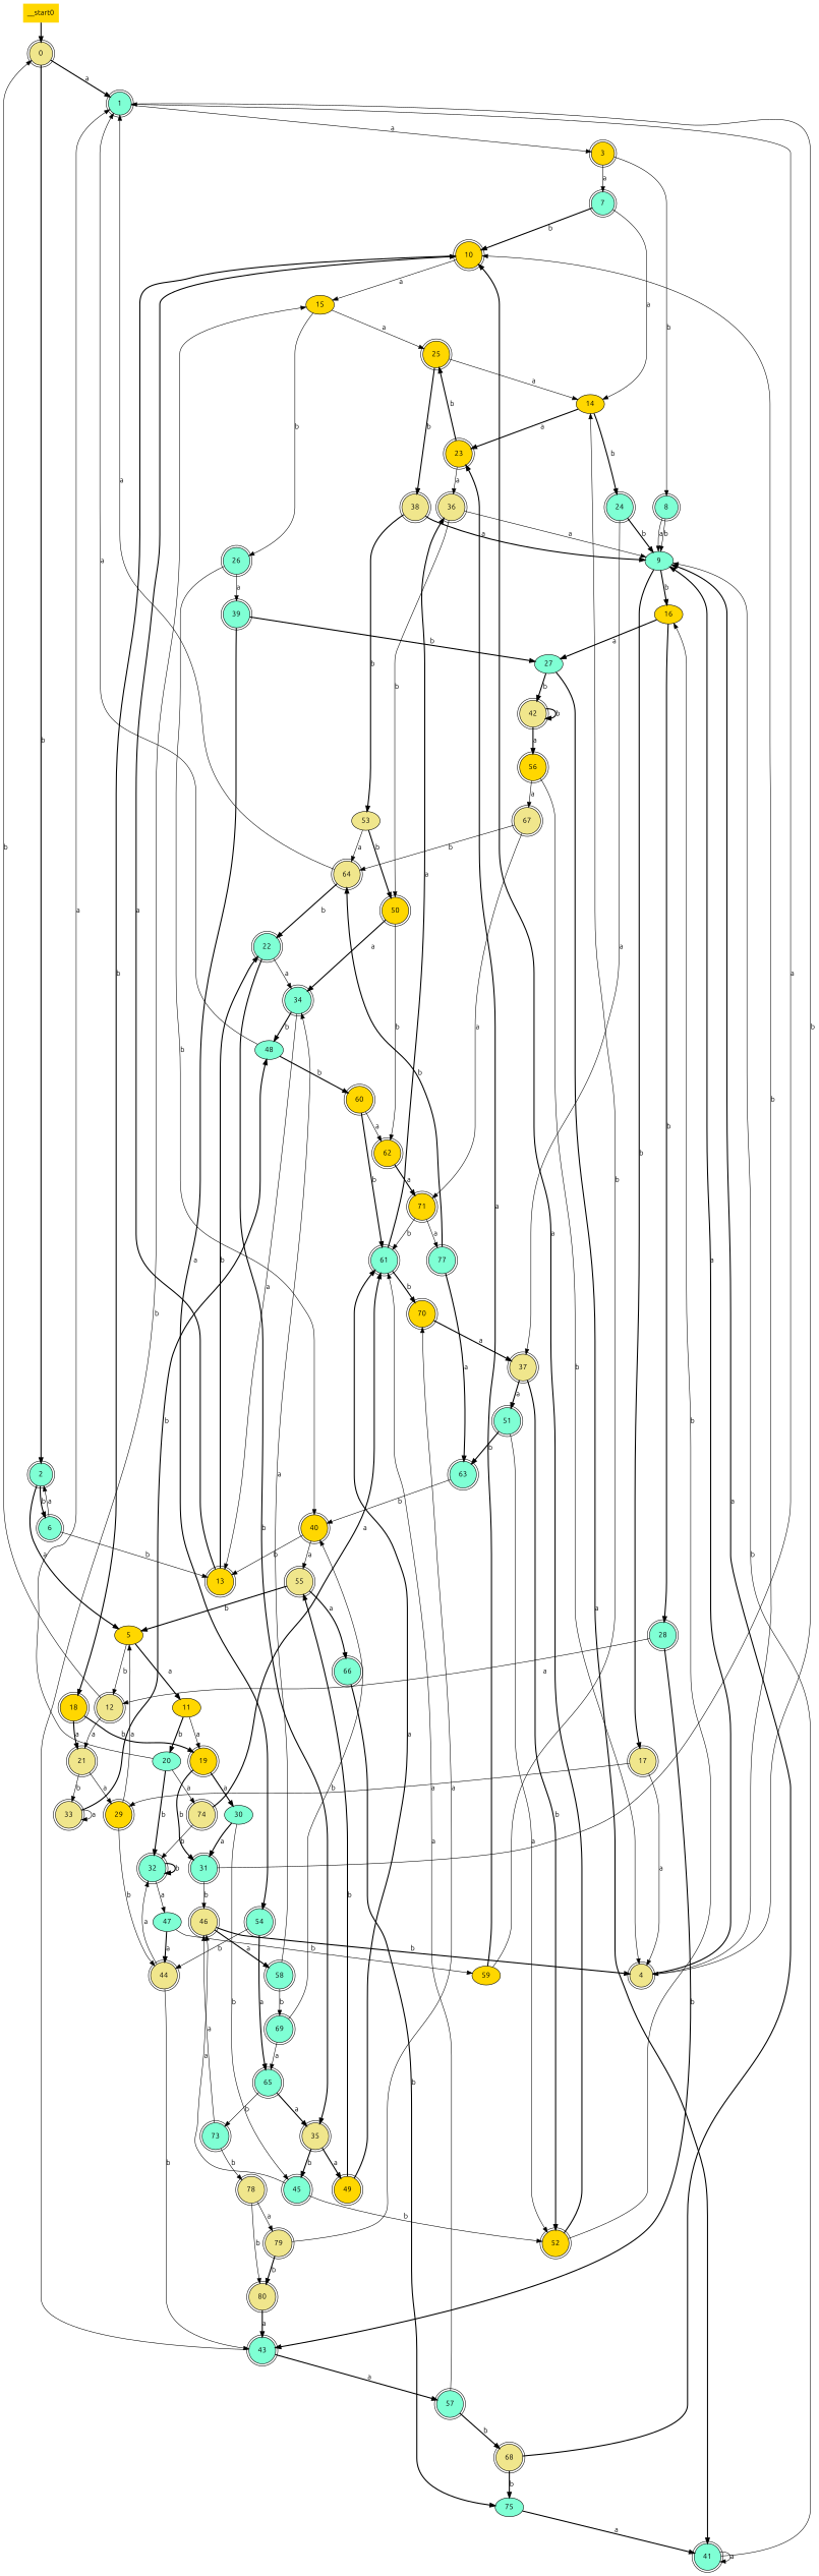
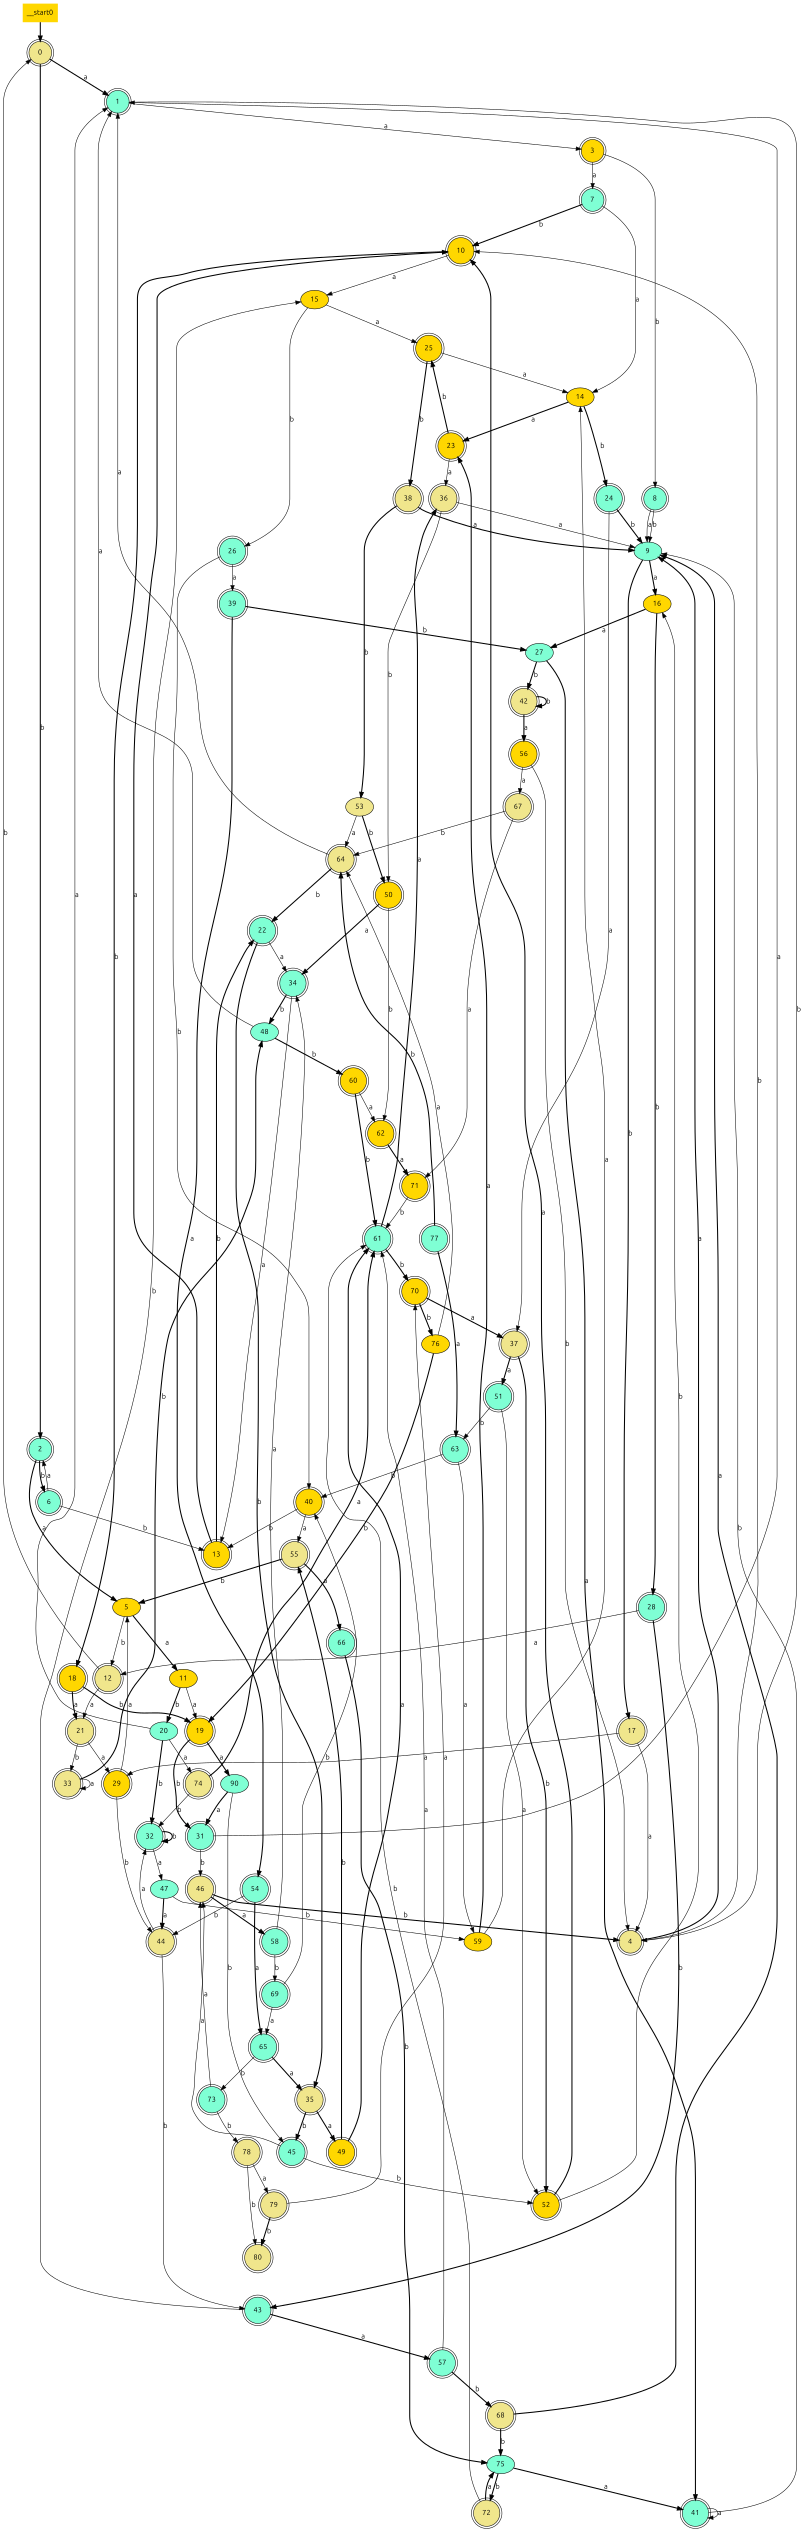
  digraph {
    fontname=Ubuntu
    node [fillcolor=aquamarine fontname=Ubuntu shape=doublecircle style=filled]
    edge [fontname=Ubuntu style=solid]
    __start0 [fillcolor=gold shape=none]
    0 [fillcolor=khaki]
    1
    2
    3 [fillcolor=gold]
    4 [fillcolor=khaki]
    5 [fillcolor=gold shape=""]
    6
    7
    8
    9 [shape=""]
    10 [fillcolor=gold]
    11 [fillcolor=gold shape=""]
    12 [fillcolor=khaki]
    13 [fillcolor=gold]
    14 [fillcolor=gold shape=""]
    16 [fillcolor=gold shape=""]
    17 [fillcolor=khaki]
    15 [fillcolor=gold shape=""]
    18 [fillcolor=gold]
    19 [fillcolor=gold]
    20 [shape=""]
    21 [fillcolor=khaki]
    22
    23 [fillcolor=gold]
    24
    25 [fillcolor=gold]
    26
    27 [shape=""]
    28
    29 [fillcolor=gold]
-   30 [shape=""]
+   30 [label=90 shape=""]
    31
    32
    74 [fillcolor=khaki]
    33 [fillcolor=khaki]
    34
    35 [fillcolor=khaki]
    36 [fillcolor=khaki]
    37 [fillcolor=khaki]
    38 [fillcolor=khaki]
    39
    40 [fillcolor=gold]
    41
    42 [fillcolor=khaki]
    43
    44 [fillcolor=khaki]
    45
    46 [fillcolor=khaki]
    47 [shape=""]
    48 [shape=""]
    49 [fillcolor=gold]
    50 [fillcolor=gold]
    51
    52 [fillcolor=gold]
    53 [fillcolor=khaki shape=""]
    54
    55 [fillcolor=khaki]
    56 [fillcolor=gold]
    57
    58
    59 [fillcolor=gold shape=""]
    60 [fillcolor=gold]
    61
    62 [fillcolor=gold]
    63
    64 [fillcolor=khaki]
    65
    66
    67 [fillcolor=khaki]
    68 [fillcolor=khaki]
    69
    70 [fillcolor=gold]
    71 [fillcolor=gold]
    73
    75 [shape=""]
+   76 [fillcolor=gold shape=""]
    77
+   72 [fillcolor=khaki]
    78 [fillcolor=khaki]
    79 [fillcolor=khaki]
    80 [fillcolor=khaki]
    __start0 -> 0 [style=bold]
    0 -> 1 [label=a style=bold]
    0 -> 2 [label=b style=bold]
    1 -> 3 [label=a]
    1 -> 4 [label=b]
    2 -> 5 [label=a style=bold]
    2 -> 6 [label=b style=bold]
    3 -> 7 [label=a]
    3 -> 8 [label=b]
    4 -> 9 [label=a style=bold]
    4 -> 10 [label=b]
    5 -> 11 [label=a style=bold]
    5 -> 12 [label=b]
    6 -> 2 [label=a]
    6 -> 13 [label=b]
    7 -> 10 [label=b style=bold]
    7 -> 14 [label=a]
    8 -> 9 [label=a]
    8 -> 9 [label=b]
-   9 -> 16 [label=b style=bold]
+   9 -> 16 [label=a style=bold]
    9 -> 17 [label=b style=bold]
    10 -> 15 [label=a]
    10 -> 18 [label=b style=bold]
    11 -> 19 [label=a]
    11 -> 20 [label=b style=bold]
    12 -> 0 [label=b]
    12 -> 21 [label=a]
    13 -> 10 [label=a style=bold]
    13 -> 22 [label=b style=bold]
    14 -> 23 [label=a style=bold]
    14 -> 24 [label=b style=bold]
    16 -> 27 [label=a style=bold]
    16 -> 28 [label=b style=bold]
    17 -> 4 [label=a]
    17 -> 29 [label=a]
    15 -> 25 [label=a]
    15 -> 26 [label=b]
    18 -> 19 [label=b style=bold]
    18 -> 21 [label=a style=bold]
    19 -> 30 [label=a style=bold]
    19 -> 31 [label=b style=bold]
    20 -> 1 [label=a]
    20 -> 32 [label=b style=bold]
    20 -> 74 [label=a]
    21 -> 29 [label=a]
    21 -> 33 [label=b]
    22 -> 34 [label=a]
    22 -> 35 [label=b style=bold]
    23 -> 25 [label=b style=bold]
    23 -> 36 [label=a]
    24 -> 9 [label=b style=bold]
    24 -> 37 [label=a]
    25 -> 14 [label=a]
    25 -> 38 [label=b style=bold]
    26 -> 39 [label=a]
    26 -> 40 [label=b]
    27 -> 41 [label=a style=bold]
    27 -> 42 [label=b style=bold]
    28 -> 12 [label=a]
    28 -> 43 [label=b style=bold]
    29 -> 5 [label=a]
    29 -> 44 [label=b]
    30 -> 31 [label=a style=bold]
    30 -> 45 [label=b]
    31 -> 1 [label=a]
    31 -> 46 [label=b]
    32 -> 32 [label=b style=bold]
    32 -> 47 [label=a]
    74 -> 32 [label=b]
    74 -> 61 [label=a style=bold]
    33 -> 33 [label=a]
    33 -> 48 [label=b style=bold]
    34 -> 13 [label=a]
    34 -> 48 [label=b style=bold]
    35 -> 45 [label=b style=bold]
    35 -> 49 [label=a style=bold]
    36 -> 9 [label=a]
    36 -> 50 [label=b]
    37 -> 51 [label=a style=bold]
    37 -> 52 [label=b style=bold]
    38 -> 9 [label=a style=bold]
    38 -> 53 [label=b style=bold]
    39 -> 27 [label=b style=bold]
    39 -> 54 [label=a style=bold]
    40 -> 13 [label=b]
    40 -> 55 [label=a]
    41 -> 9 [label=b]
    41 -> 41 [label=a]
    42 -> 42 [label=b style=bold]
    42 -> 56 [label=a style=bold]
    43 -> 15 [label=b]
    43 -> 57 [label=a style=bold]
    44 -> 32 [label=a]
    44 -> 43 [label=b]
    45 -> 46 [label=a]
    45 -> 52 [label=b]
    46 -> 4 [label=b style=bold]
    46 -> 58 [label=a style=bold]
    47 -> 44 [label=a style=bold]
    47 -> 59 [label=b]
    48 -> 1 [label=a]
    48 -> 60 [label=b style=bold]
    49 -> 55 [label=b style=bold]
    49 -> 61 [label=a style=bold]
    50 -> 34 [label=a style=bold]
    50 -> 62 [label=b]
    51 -> 52 [label=a]
-   51 -> 63 [label=b style=bold]
+   51 -> 63 [label=b]
    52 -> 10 [label=a style=bold]
    52 -> 16 [label=b]
    53 -> 50 [label=b style=bold]
    53 -> 64 [label=a]
    54 -> 44 [label=b]
    54 -> 65 [label=a style=bold]
    55 -> 5 [label=b style=bold]
    55 -> 66 [label=a style=bold]
    56 -> 4 [label=b]
    56 -> 67 [label=a]
    57 -> 61 [label=a]
    57 -> 68 [label=b style=bold]
    58 -> 34 [label=a]
    58 -> 69 [label=b]
-   59 -> 14 [label=b]
+   59 -> 14 [label=a]
    59 -> 23 [label=a style=bold]
    60 -> 61 [label=b style=bold]
    60 -> 62 [label=a]
    61 -> 36 [label=a style=bold]
    61 -> 70 [label=b style=bold]
    62 -> 71 [label=a style=bold]
    63 -> 40 [label=b]
+   63 -> 59 [label=a]
    64 -> 1 [label=a]
    64 -> 22 [label=b style=bold]
    65 -> 35 [label=a style=bold]
    65 -> 73 [label=b]
    66 -> 75 [label=b style=bold]
    67 -> 64 [label=b]
    67 -> 71 [label=a]
    68 -> 9 [label=a style=bold]
    68 -> 75 [label=b style=bold]
    69 -> 40 [label=b]
    69 -> 65 [label=a]
    70 -> 37 [label=a style=bold]
+   70 -> 76 [label=b style=bold]
    71 -> 61 [label=b]
-   71 -> 77 [label=a]
    73 -> 46 [label=a]
    73 -> 78 [label=b]
    75 -> 41 [label=a style=bold]
+   75 -> 72 [label=b style=bold]
+   76 -> 19 [label=b style=bold]
+   76 -> 64 [label=a]
    77 -> 63 [label=a style=bold]
    77 -> 64 [label=b style=bold]
+   72 -> 61 [label=b]
+   72 -> 75 [label=a style=bold]
    78 -> 79 [label=a]
    78 -> 80 [label=b]
    79 -> 70 [label=a]
    79 -> 80 [label=b style=bold]
-   80 -> 43 [label=a style=bold]
  }
